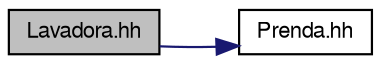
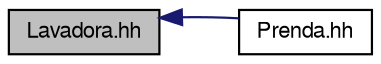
  digraph {
    rankdir=LR
    node [color=black fontname=FreeSans fontsize=10 shape=record style=filled]
    n1 [fillcolor=grey75 fontcolor=black height=0.2 label="Lavadora.hh" width=0.4]
    n2 [fillcolor=white height=0.2 label="Prenda.hh" width=0.4]
-   n1 -> n2 [color=midnightblue fontname=FreeSans fontsize=10 labelfontname=FreeSans labelfontsize=10 style=solid]
+   n2 -> n1 [color=midnightblue fontname=FreeSans fontsize=10 labelfontname=FreeSans labelfontsize=10 style=solid]
  }
